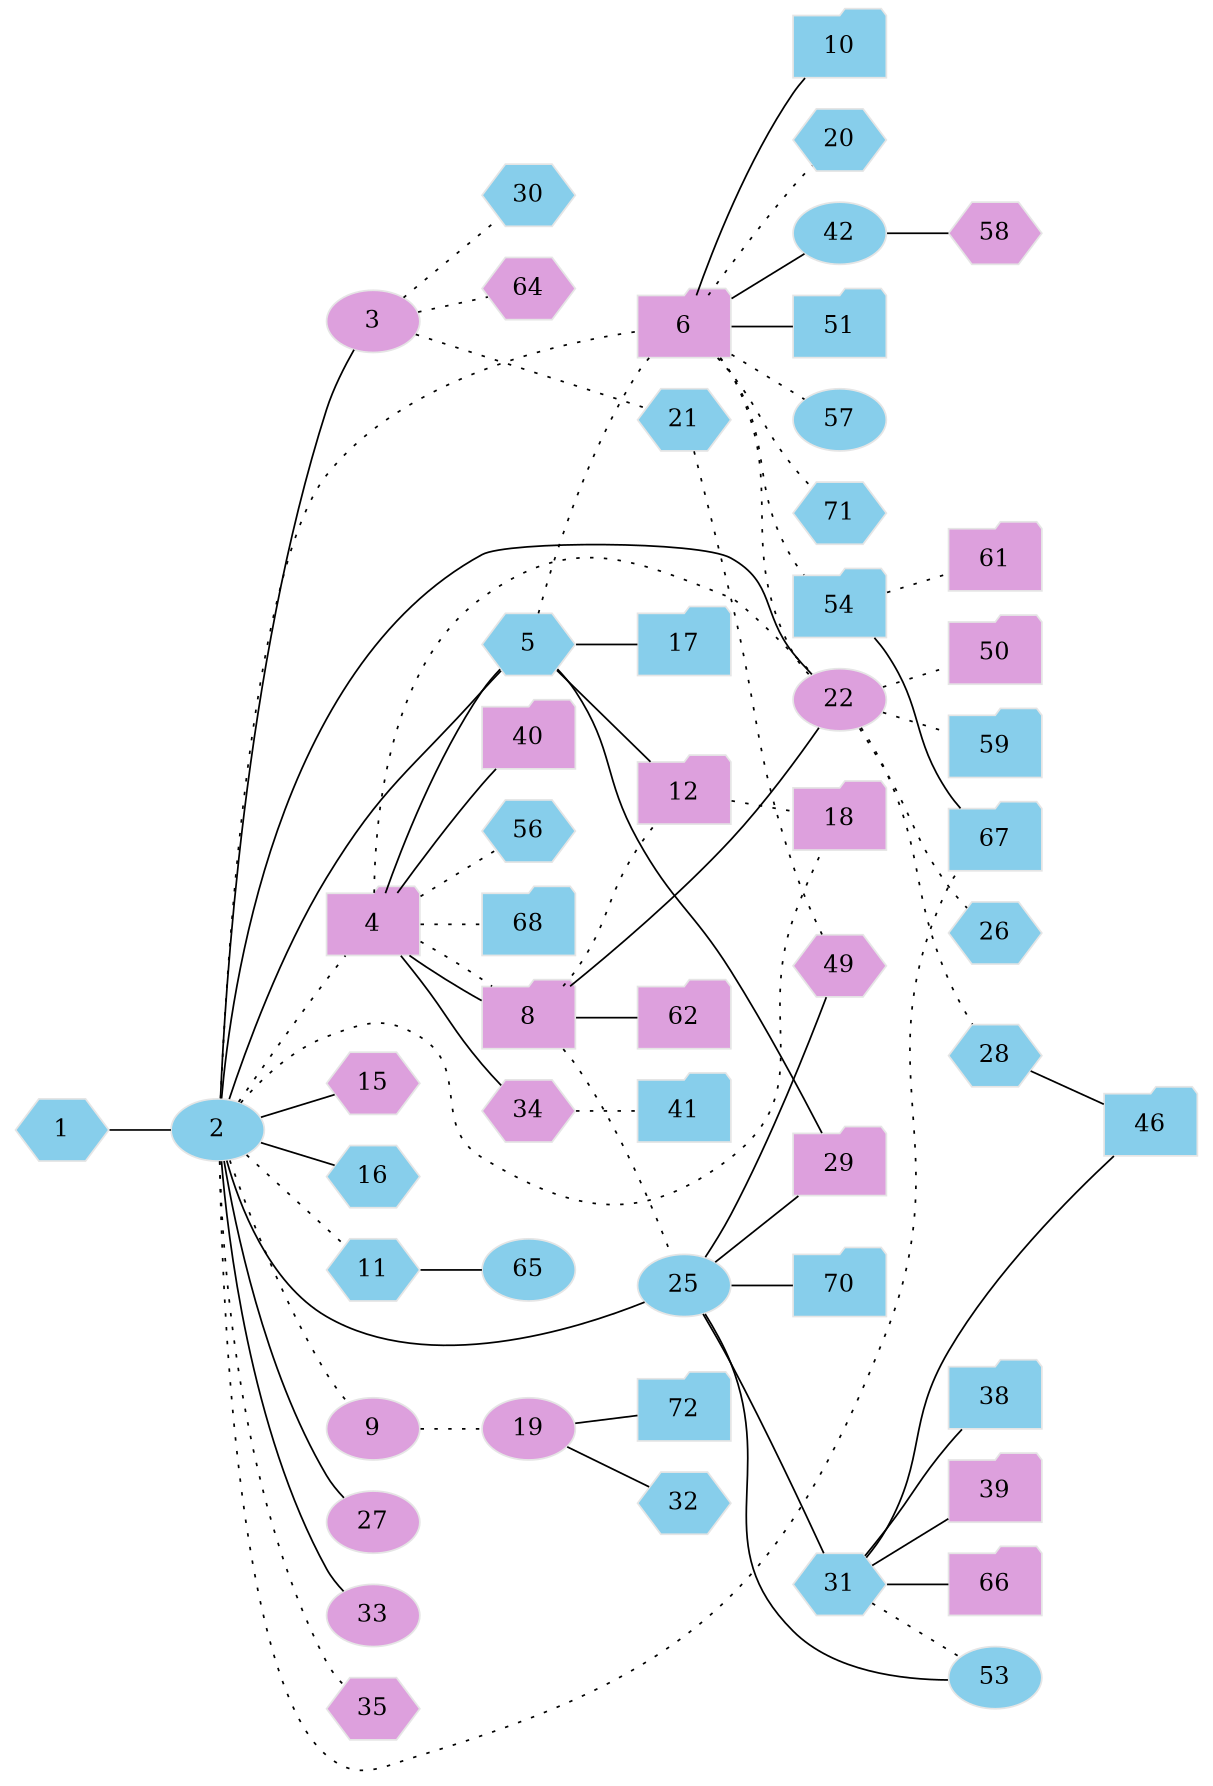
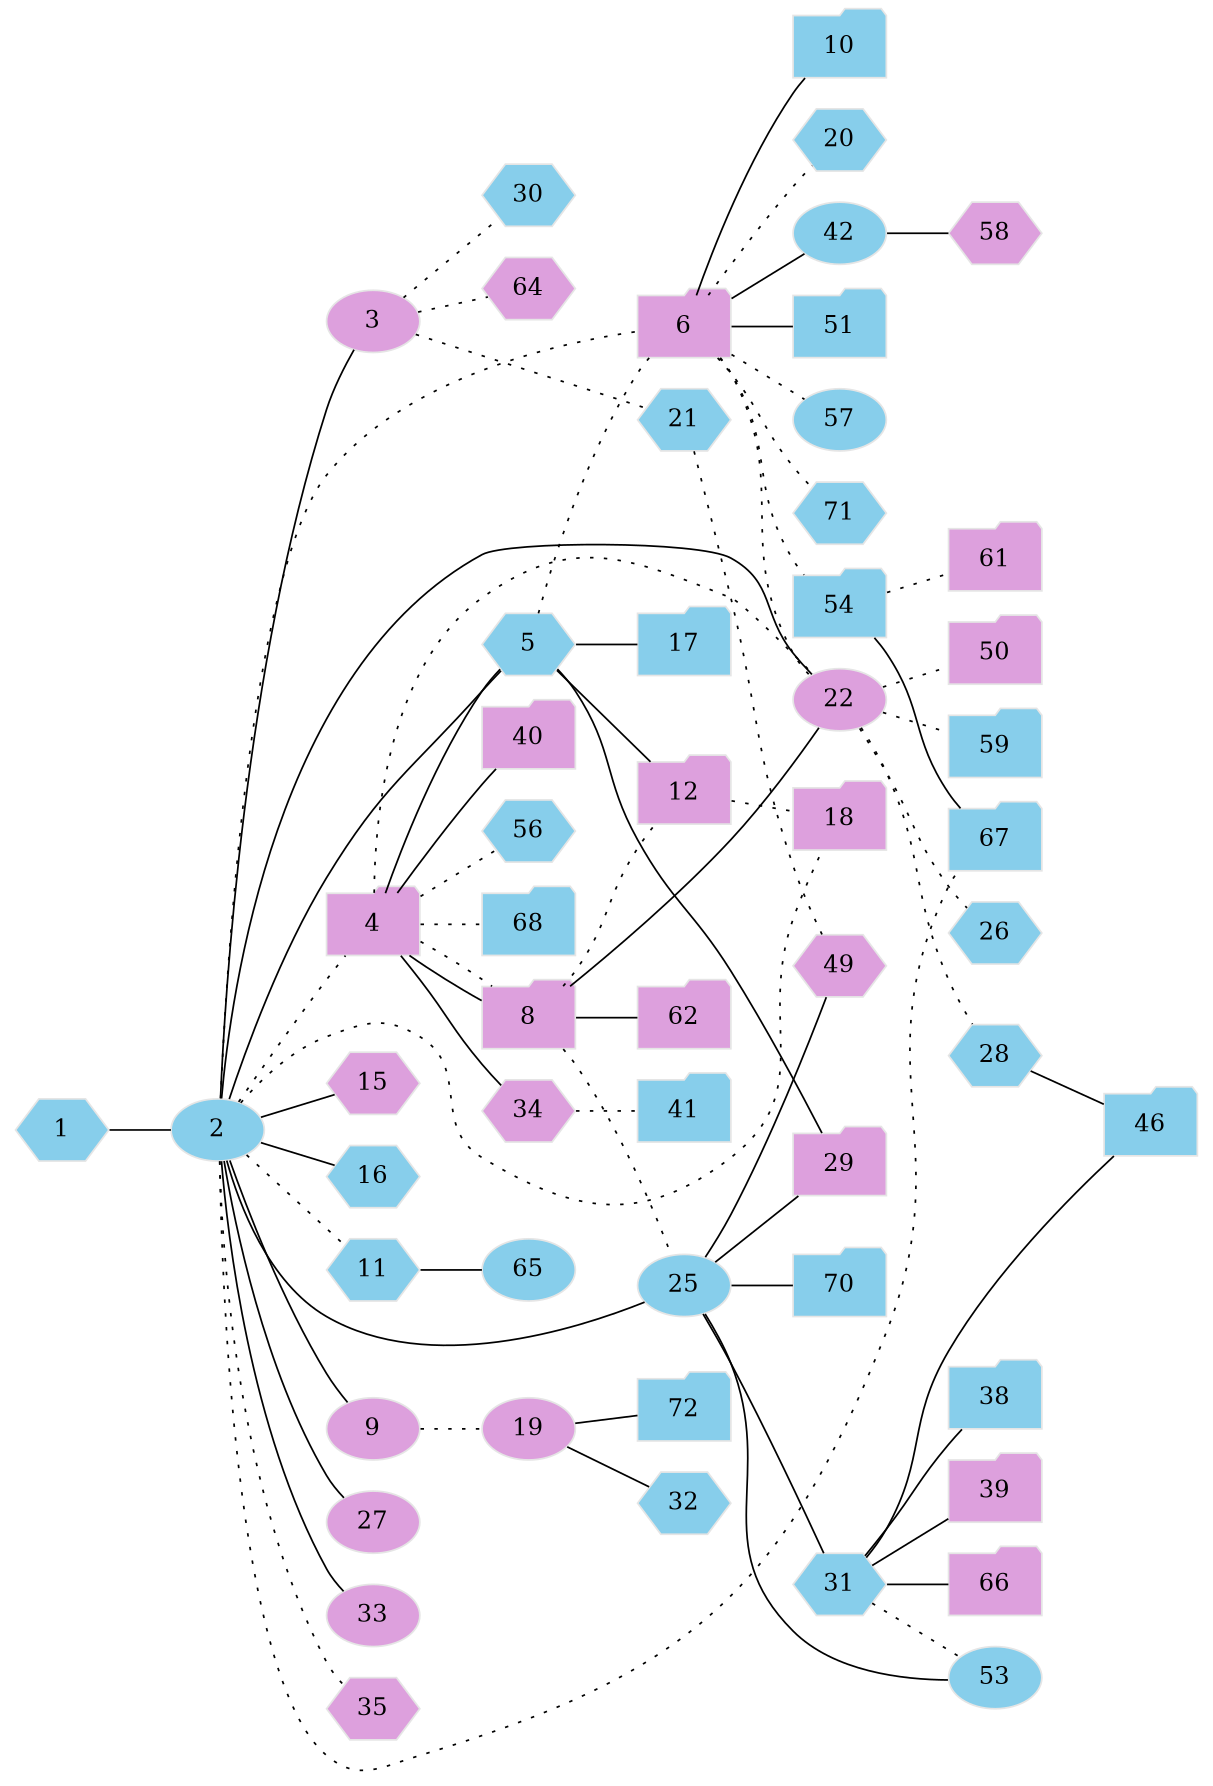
  graph {
    rankdir=LR
    node [color=gray90 fillcolor=skyblue shape=folder style=filled]
    edge [style=solid]
    2 [shape=ellipse super="+48"]
    3 [fillcolor=plum shape=ellipse super="+73"]
    4 [fillcolor=plum super="+36"]
    5 [shape=hexagon super="+63"]
    6 [fillcolor=plum super="+7"]
    9 [fillcolor=plum shape=ellipse]
    11 [shape=hexagon]
    15 [fillcolor=plum shape=hexagon]
    16 [shape=hexagon super="+69"]
    18 [fillcolor=plum]
    22 [fillcolor=plum shape=ellipse super="+23"]
    25 [shape=ellipse super="+37"]
    27 [fillcolor=plum shape=ellipse]
    33 [fillcolor=plum shape=ellipse]
    35 [fillcolor=plum shape=hexagon]
    67
    1 [shape=hexagon]
    21 [shape=hexagon super="+55"]
    30 [shape=hexagon]
    64 [fillcolor=plum shape=hexagon]
    8 [fillcolor=plum super="+43"]
    34 [fillcolor=plum shape=hexagon]
    40 [fillcolor=plum]
    56 [shape=hexagon]
    68
    12 [fillcolor=plum super="+13"]
    17 [super="+24"]
    29 [fillcolor=plum]
    10 [super="+14"]
    20 [shape=hexagon]
    42 [shape=ellipse super="+47"]
    51
    54
    57 [shape=ellipse]
    71 [shape=hexagon]
    19 [fillcolor=plum shape=ellipse super="+44"]
    65 [shape=ellipse]
    26 [shape=hexagon]
    28 [shape=hexagon super="+60"]
    50 [fillcolor=plum]
    59
    49 [fillcolor=plum shape=hexagon]
    31 [shape=hexagon super="+52"]
    70
    53 [shape=ellipse]
    62 [fillcolor=plum]
    41
    58 [fillcolor=plum shape=hexagon]
    61 [fillcolor=plum]
    32 [shape=hexagon]
    72
    46
    38
    39 [fillcolor=plum super="+45"]
    66 [fillcolor=plum]
    2 -- 3
    2 -- 4 [style=dotted weight=2]
    2 -- 5
    2 -- 6 [style=dotted]
-   2 -- 9 [style=dotted]
+   2 -- 9
    2 -- 11 [style=dotted]
    2 -- 15
    2 -- 16
    2 -- 18 [style=dotted]
    2 -- 22
    2 -- 25
    2 -- 27
    2 -- 33
    2 -- 35 [style=dotted]
    2 -- 67 [style=dotted]
    3 -- 21 [style=dotted]
    3 -- 30 [style=dotted]
    3 -- 64 [style=dotted]
    4 -- 5
    4 -- 22 [style=dotted]
    4 -- 8 [weight=2]
    4 -- 8 [style=dotted]
    4 -- 34
    4 -- 40
    4 -- 56 [style=dotted]
    4 -- 68 [style=dotted]
    5 -- 6 [style=dotted]
    5 -- 12
    5 -- 17
    5 -- 29
    6 -- 22 [style=dotted]
    6 -- 10
    6 -- 20 [style=dotted]
    6 -- 42
    6 -- 51
    6 -- 54 [style=dotted]
    6 -- 57 [style=dotted]
    6 -- 71 [style=dotted]
    9 -- 19 [style=dotted]
    11 -- 65
    22 -- 26 [style=dotted]
    22 -- 28 [style=dotted]
    22 -- 50 [style=dotted]
    22 -- 59 [style=dotted]
    25 -- 29
    25 -- 49
    25 -- 31
    25 -- 70
    25 -- 53
    1 -- 2
    21 -- 49 [style=dotted]
    8 -- 22
    8 -- 25 [style=dotted]
    8 -- 12 [style=dotted]
    8 -- 62
    34 -- 41 [style=dotted]
    12 -- 18 [style=dotted]
    42 -- 58
    54 -- 67
    54 -- 61 [style=dotted]
    19 -- 32
    19 -- 72
    28 -- 46
    31 -- 53 [style=dotted]
    31 -- 46
    31 -- 38
    31 -- 39
    31 -- 66
  }
